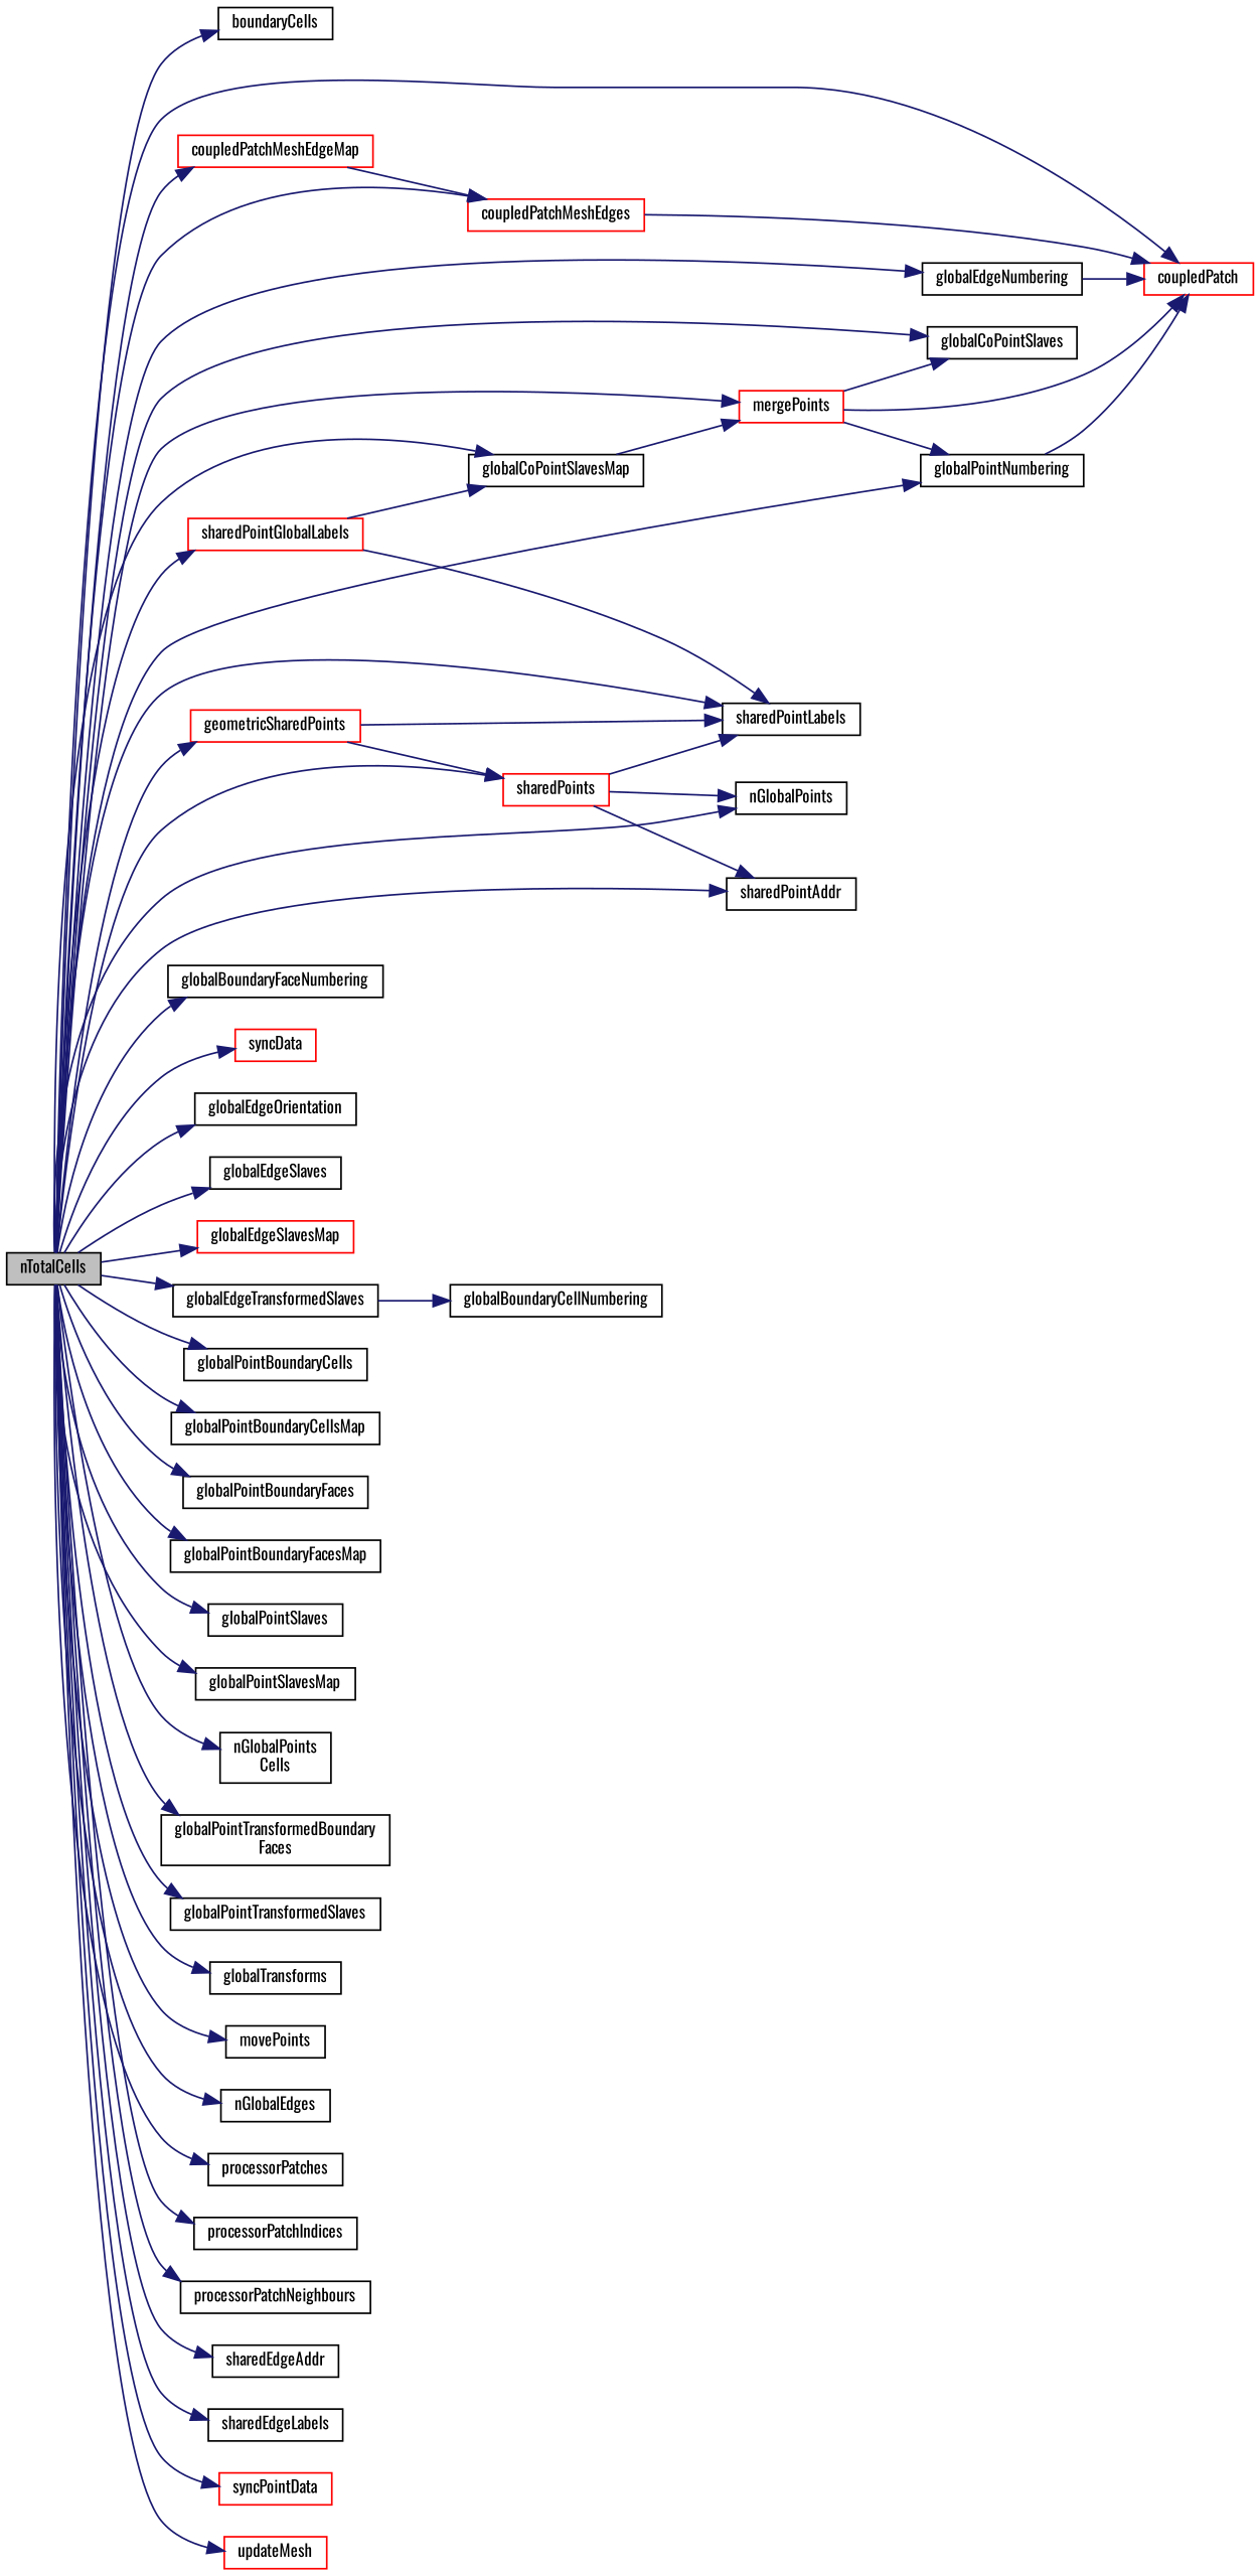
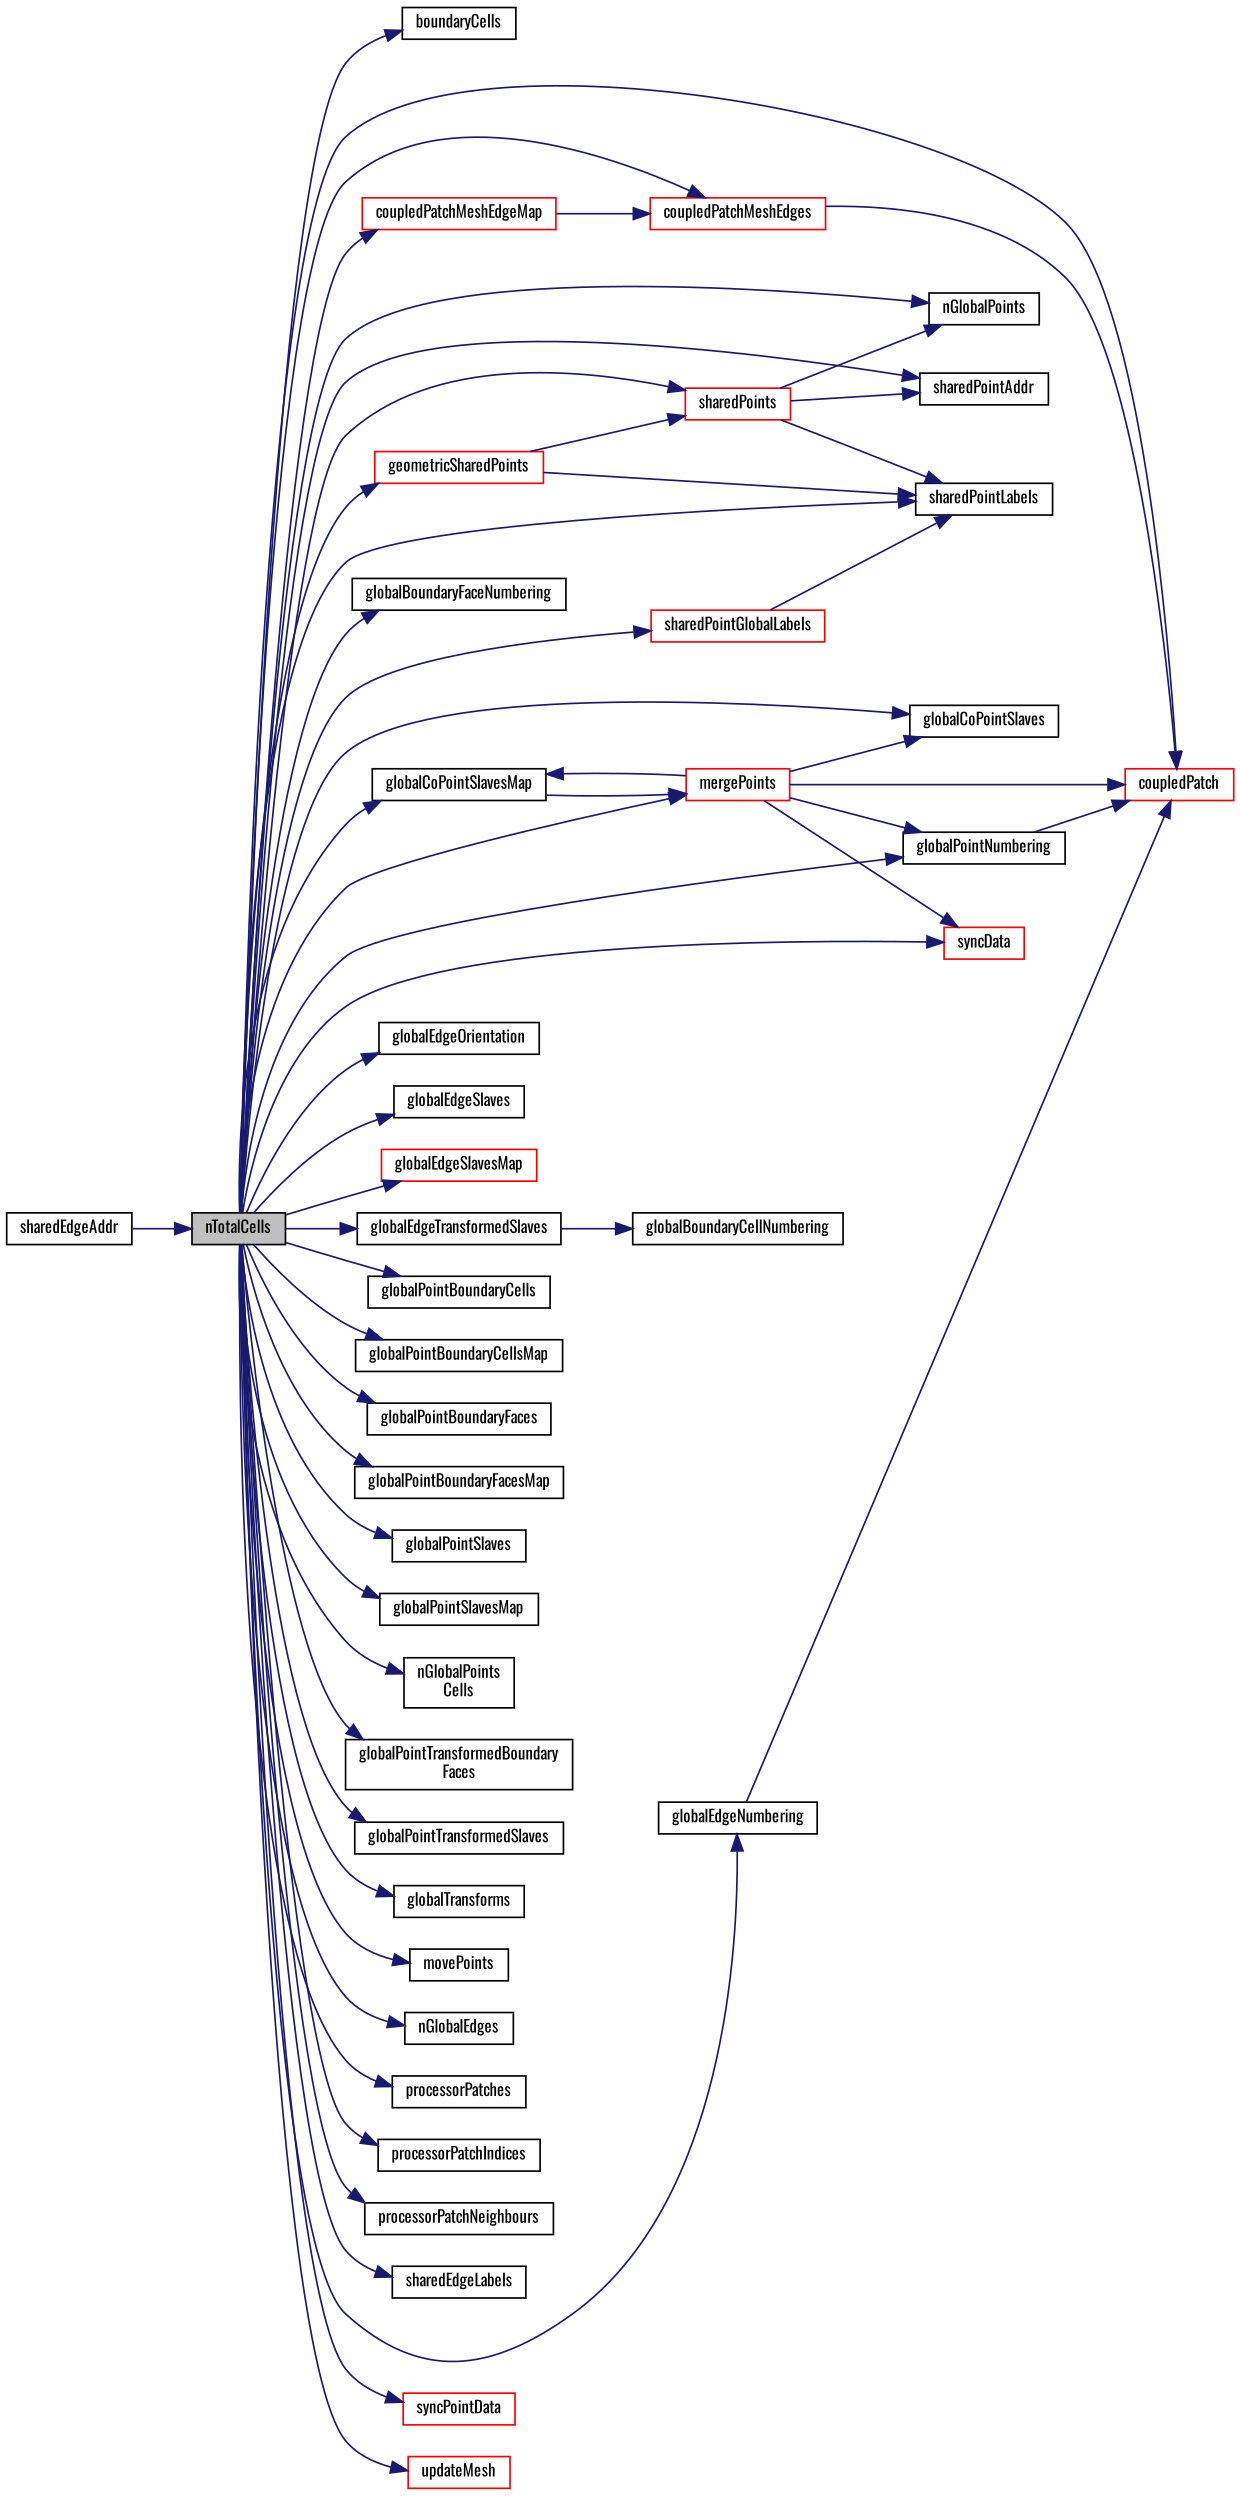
  digraph {
    fontname=Oswald
    rankdir=LR
    node [color=black fontname=Oswald fontsize=10 shape=record]
    edge [color=midnightblue fontname=Oswald fontsize=10 labelfontname=Helvetica labelfontsize=10 style=solid]
    n1 [fillcolor=grey75 fontcolor=black height=0.2 label=nTotalCells style=filled width=0.4]
    n2 [height=0.2 label=boundaryCells width=0.4]
    n3 [color=red height=0.2 label=coupledPatch width=0.4]
    n4 [color=red height=0.2 label=coupledPatchMeshEdgeMap width=0.4]
    n5 [color=red height=0.2 label=coupledPatchMeshEdges width=0.4]
    n6 [color=red height=0.2 label=geometricSharedPoints width=0.4]
    n7 [color=red height=0.2 label=sharedPoints width=0.4]
    n8 [height=0.2 label=nGlobalPoints width=0.4]
    n9 [height=0.2 label=sharedPointAddr width=0.4]
    n10 [height=0.2 label=sharedPointLabels width=0.4]
    n11 [height=0.2 label=globalBoundaryFaceNumbering width=0.4]
    n12 [height=0.2 label=globalCoPointSlaves width=0.4]
    n13 [height=0.2 label=globalCoPointSlavesMap width=0.4]
    n14 [color=red height=0.2 label=mergePoints width=0.4]
    n15 [height=0.2 label=globalPointNumbering width=0.4]
    n16 [color=red height=0.2 label=syncData width=0.4]
    n17 [height=0.2 label=globalEdgeNumbering width=0.4]
    n18 [height=0.2 label=globalEdgeOrientation width=0.4]
    n19 [height=0.2 label=globalEdgeSlaves width=0.4]
    n20 [color=red height=0.2 label=globalEdgeSlavesMap width=0.4]
    n21 [height=0.2 label=globalEdgeTransformedSlaves width=0.4]
    n22 [height=0.2 label=globalPointBoundaryCells width=0.4]
    n23 [height=0.2 label=globalPointBoundaryCellsMap width=0.4]
    n24 [height=0.2 label=globalPointBoundaryFaces width=0.4]
    n25 [height=0.2 label=globalPointBoundaryFacesMap width=0.4]
    n26 [height=0.2 label=globalPointSlaves width=0.4]
    n27 [height=0.2 label=globalPointSlavesMap width=0.4]
    n28 [height=0.2 label="nGlobalPoints\lCells" width=0.4]
    n29 [height=0.2 label="globalPointTransformedBoundary\lFaces" width=0.4]
    n30 [height=0.2 label=globalPointTransformedSlaves width=0.4]
    n31 [height=0.2 label=globalTransforms width=0.4]
    n32 [height=0.2 label=movePoints width=0.4]
    n33 [height=0.2 label=nGlobalEdges width=0.4]
    n34 [height=0.2 label=processorPatches width=0.4]
    n35 [height=0.2 label=processorPatchIndices width=0.4]
    n36 [height=0.2 label=processorPatchNeighbours width=0.4]
    n37 [height=0.2 label=sharedEdgeAddr width=0.4]
    n38 [height=0.2 label=sharedEdgeLabels width=0.4]
    n39 [color=red height=0.2 label=sharedPointGlobalLabels width=0.4]
    n40 [color=red height=0.2 label=syncPointData width=0.4]
    n41 [color=red height=0.2 label=updateMesh width=0.4]
    n42 [height=0.2 label=globalBoundaryCellNumbering width=0.4]
    n1 -> n2
    n1 -> n3
    n1 -> n4
    n1 -> n5
    n1 -> n6
    n1 -> n7
    n1 -> n8
    n1 -> n9
    n1 -> n10
    n1 -> n11
    n1 -> n12
    n1 -> n13
    n1 -> n14
    n1 -> n15
    n1 -> n16
    n1 -> n17
    n1 -> n18
    n1 -> n19
    n1 -> n20
    n1 -> n21
    n1 -> n22
    n1 -> n23
    n1 -> n24
    n1 -> n25
    n1 -> n26
    n1 -> n27
    n1 -> n28
    n1 -> n29
    n1 -> n30
    n1 -> n31
    n1 -> n32
    n1 -> n33
    n1 -> n34
    n1 -> n35
    n1 -> n36
-   n1 -> n37
+   n37 -> n1
    n1 -> n38
    n1 -> n39
    n1 -> n40
    n1 -> n41
    n4 -> n5
    n5 -> n3
    n6 -> n7
    n6 -> n10
    n7 -> n8
    n7 -> n9
    n7 -> n10
    n13 -> n14
    n14 -> n3
    n14 -> n12
-   n39 -> n13
+   n14 -> n13
    n14 -> n15
+   n14 -> n16
    n15 -> n3
    n17 -> n3
    n21 -> n42
    n39 -> n10
  }
